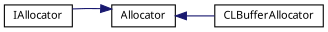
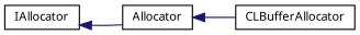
  digraph {
    fontname="Noto Sans"
    rankdir=LR
    node [color=black fillcolor=white fontname="Noto Sans" fontsize=10 shape=record style=filled]
    edge [color=midnightblue dir=back fontname="Noto Sans" fontsize=10 labelfontname=Helvetica labelfontsize=10 style=solid]
    n1 [height=0.2 label=IAllocator width=0.4]
    n2 [height=0.2 label=Allocator width=0.4]
    n3 [height=0.2 label=CLBufferAllocator width=0.4]
-   n2 -> n1
+   n1 -> n2
    n2 -> n3
  }
